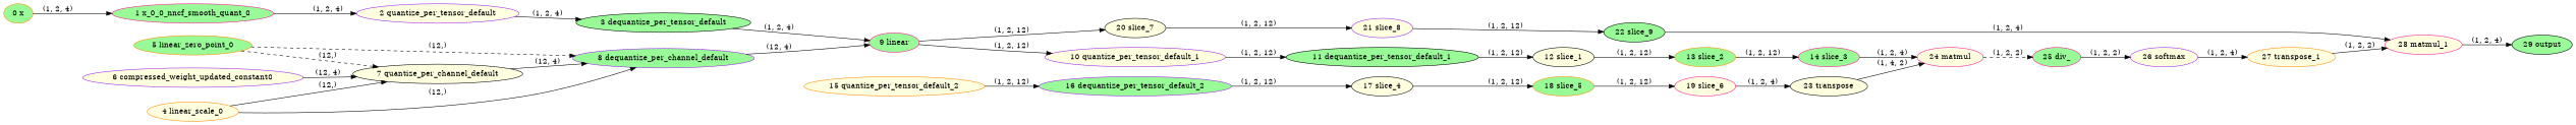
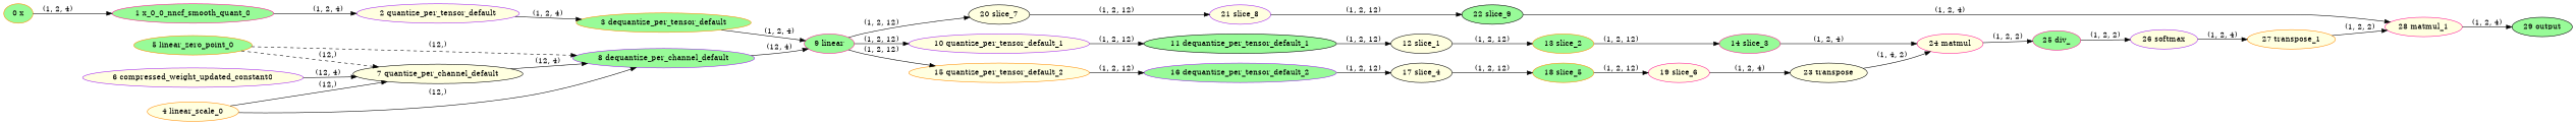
  strict digraph {
    rankdir=LR
    node [color=darkorange fillcolor=lightyellow style=filled type=slice]
    edge [style=solid]
    "0 x" [fillcolor=palegreen type=input]
    "1 x_0_0_nncf_smooth_quant_0" [color=deeppink fillcolor=palegreen type=call_module]
    "2 quantize_per_tensor_default" [color=purple type=quantize_per_tensor]
-   "3 dequantize_per_tensor_default" [color=black fillcolor=palegreen type=dequantize_per_tensor]
+   "3 dequantize_per_tensor_default" [fillcolor=palegreen type=dequantize_per_tensor]
    "9 linear" [color=deeppink fillcolor=palegreen type=linear]
    "10 quantize_per_tensor_default_1" [color=purple type=quantize_per_tensor]
    "15 quantize_per_tensor_default_2" [type=quantize_per_tensor]
    "20 slice_7" [color=black]
    "4 linear_scale_0" [type=get_attr]
    "7 quantize_per_channel_default" [color=black type=quantize_per_channel]
    "8 dequantize_per_channel_default" [color=purple fillcolor=palegreen type=dequantize_per_channel]
    "5 linear_zero_point_0" [fillcolor=palegreen type=get_attr]
    "6 compressed_weight_updated_constant0" [color=purple type=get_attr]
    "11 dequantize_per_tensor_default_1" [color=black fillcolor=palegreen type=dequantize_per_tensor]
    "16 dequantize_per_tensor_default_2" [color=purple fillcolor=palegreen type=dequantize_per_tensor]
    "21 slice_8" [color=purple]
    "12 slice_1" [color=black]
    "13 slice_2" [fillcolor=palegreen]
    "14 slice_3" [color=deeppink fillcolor=palegreen]
    "24 matmul" [color=deeppink type=matmul]
    "25 div_" [color=deeppink fillcolor=palegreen type=div_]
    "17 slice_4" [color=black]
    "18 slice_5" [fillcolor=palegreen]
    "19 slice_6" [color=deeppink]
    "23 transpose" [color=black type=transpose]
    "22 slice_9" [color=black fillcolor=palegreen]
    "28 matmul_1" [color=deeppink type=matmul]
    "29 output" [color=black fillcolor=palegreen type=output]
    "26 softmax" [color=purple type=softmax]
    "27 transpose_1" [type=transpose]
    "0 x" -> "1 x_0_0_nncf_smooth_quant_0" [label="(1, 2, 4)"]
    "1 x_0_0_nncf_smooth_quant_0" -> "2 quantize_per_tensor_default" [label="(1, 2, 4)"]
    "2 quantize_per_tensor_default" -> "3 dequantize_per_tensor_default" [label="(1, 2, 4)"]
    "3 dequantize_per_tensor_default" -> "9 linear" [label="(1, 2, 4)"]
    "9 linear" -> "10 quantize_per_tensor_default_1" [label="(1, 2, 12)"]
+   "9 linear" -> "15 quantize_per_tensor_default_2" [label="(1, 2, 12)"]
    "9 linear" -> "20 slice_7" [label="(1, 2, 12)"]
    "10 quantize_per_tensor_default_1" -> "11 dequantize_per_tensor_default_1" [label="(1, 2, 12)"]
    "15 quantize_per_tensor_default_2" -> "16 dequantize_per_tensor_default_2" [label="(1, 2, 12)"]
    "20 slice_7" -> "21 slice_8" [label="(1, 2, 12)"]
    "4 linear_scale_0" -> "7 quantize_per_channel_default" [label="(12,)"]
    "4 linear_scale_0" -> "8 dequantize_per_channel_default" [label="(12,)"]
    "7 quantize_per_channel_default" -> "8 dequantize_per_channel_default" [label="(12, 4)"]
    "8 dequantize_per_channel_default" -> "9 linear" [label="(12, 4)"]
    "5 linear_zero_point_0" -> "7 quantize_per_channel_default" [label="(12,)" style=dashed]
    "5 linear_zero_point_0" -> "8 dequantize_per_channel_default" [label="(12,)" style=dashed]
    "6 compressed_weight_updated_constant0" -> "7 quantize_per_channel_default" [label="(12, 4)"]
    "11 dequantize_per_tensor_default_1" -> "12 slice_1" [label="(1, 2, 12)"]
    "16 dequantize_per_tensor_default_2" -> "17 slice_4" [label="(1, 2, 12)"]
    "21 slice_8" -> "22 slice_9" [label="(1, 2, 12)"]
    "12 slice_1" -> "13 slice_2" [label="(1, 2, 12)"]
    "13 slice_2" -> "14 slice_3" [label="(1, 2, 12)"]
    "14 slice_3" -> "24 matmul" [label="(1, 2, 4)"]
-   "24 matmul" -> "25 div_" [label="(1, 2, 2)" style=dashed]
+   "24 matmul" -> "25 div_" [label="(1, 2, 2)"]
    "25 div_" -> "26 softmax" [label="(1, 2, 2)"]
    "17 slice_4" -> "18 slice_5" [label="(1, 2, 12)"]
    "18 slice_5" -> "19 slice_6" [label="(1, 2, 12)"]
    "19 slice_6" -> "23 transpose" [label="(1, 2, 4)"]
    "23 transpose" -> "24 matmul" [label="(1, 4, 2)"]
    "22 slice_9" -> "28 matmul_1" [label="(1, 2, 4)"]
    "28 matmul_1" -> "29 output" [label="(1, 2, 4)"]
    "26 softmax" -> "27 transpose_1" [label="(1, 2, 4)"]
    "27 transpose_1" -> "28 matmul_1" [label="(1, 2, 2)"]
  }
